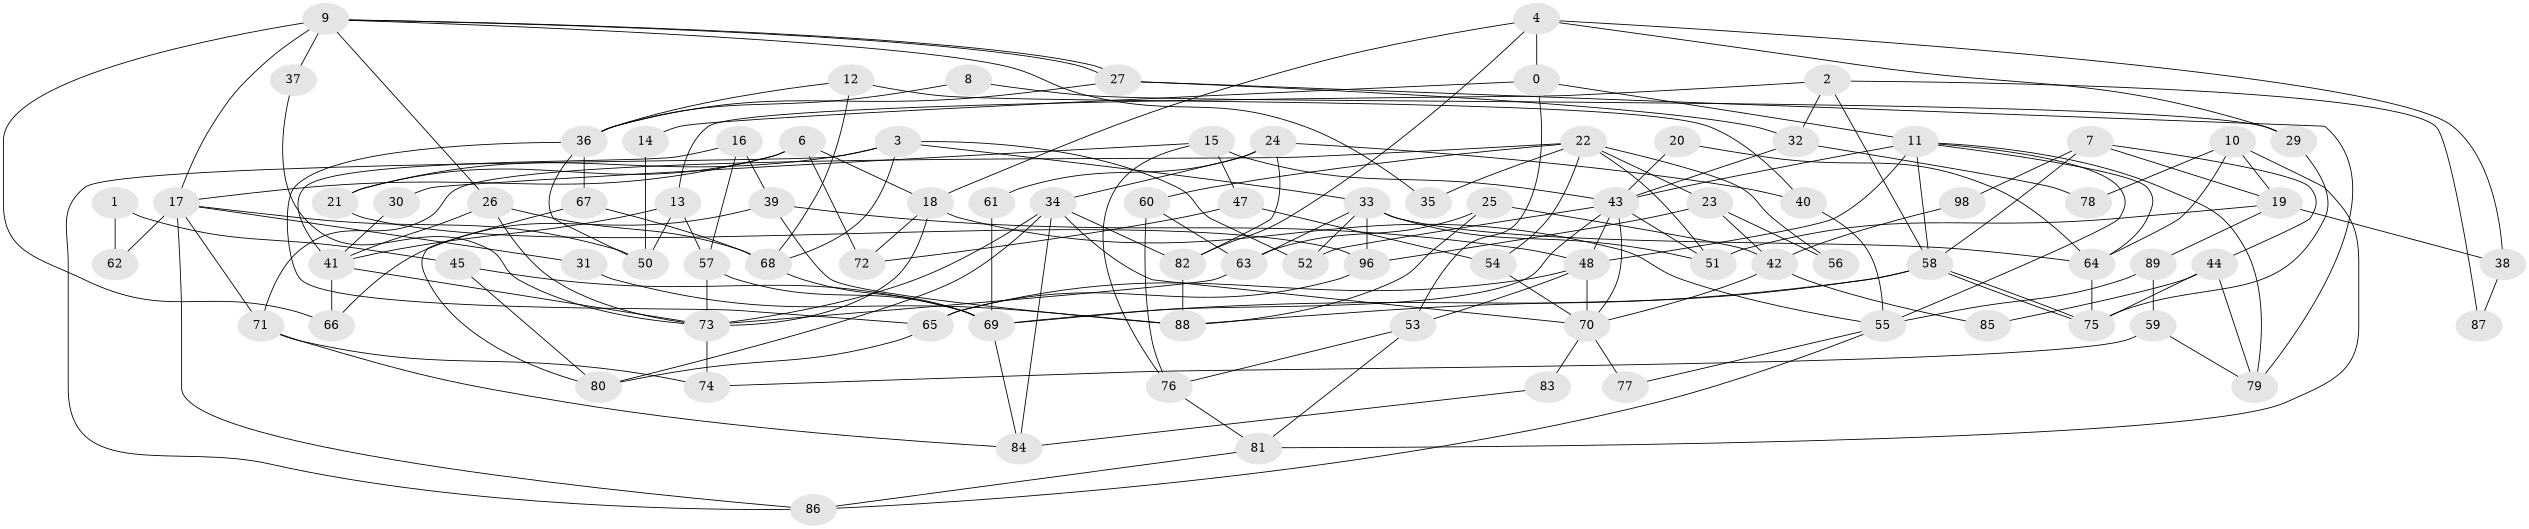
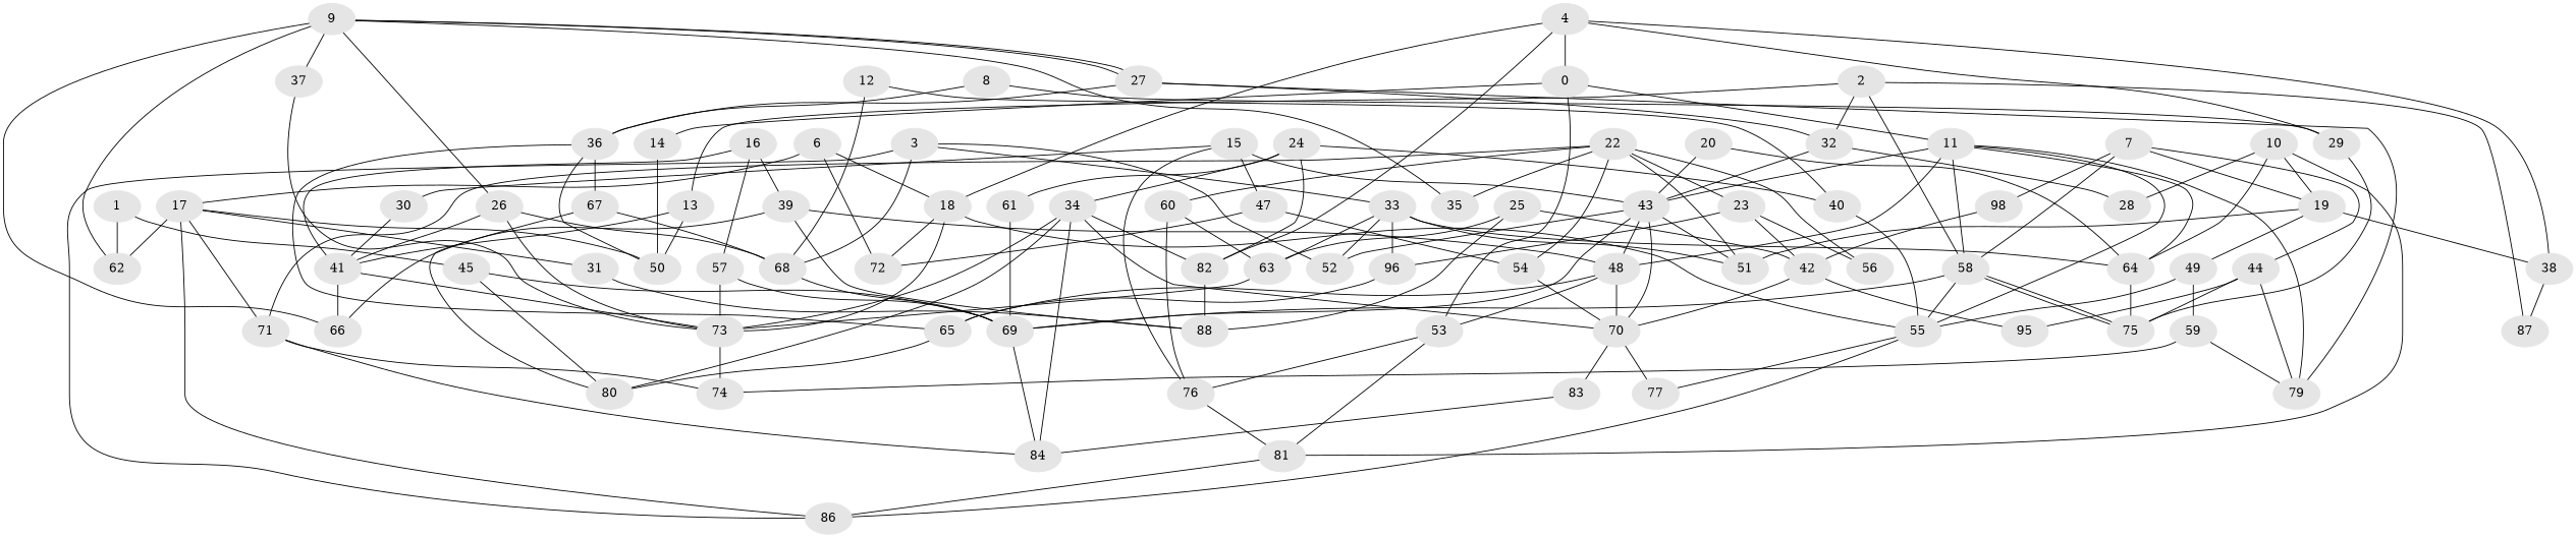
  graph {
    node [color=gray90 style=filled]
    1
    45
    62
    80
    69
    2
    13
    32
    58
    87
    41
    50
    57
-   78
+   78 [label=28]
    43
    88
    75
    3
-   21
    33
    52
    68
    86
    n24 [label=96]
    64
    51
    63
    n28 [label=0]
    4
    18
    29
    38
    82
    11
    14
    53
    55
    72
    73
    48
    79
    81
    76
    6
    17
    31
    71
    7
    19
    n50 [label=98]
    44
-   49 [label=89]
+   49
    42
-   85
+   85 [label=95]
    8
    36
    65
    67
    9
    26
    27
    35
    37
    66
    10
    70
    77
    12
    40
    15
    30
    47
    54
    16
    39
    84
    74
    59
    20
    22
    23
    56
    60
    24
    34
    61
    25
    83
    1 -- 45
    1 -- 62
    45 -- 80
    45 -- 69
    69 -- 84
    2 -- 13
    2 -- 32
    2 -- 58
    2 -- 87
    13 -- 41
    13 -- 50
-   13 -- 57
    32 -- 78
    32 -- 43
    58 -- 69
-   58 -- 88
+   58 -- 55
    58 -- 75
    58 -- 75
    41 -- 73
    41 -- 66
    57 -- 69
    57 -- 73
    43 -- 69
    43 -- 52
    43 -- 51
    43 -- 48
    43 -- 70
-   3 -- 21
    3 -- 33
    3 -- 52
    3 -- 68
    3 -- 86
-   21 -- n24
    33 -- 52
    33 -- n24
    33 -- 64
    33 -- 51
    33 -- 63
    68 -- 69
    n24 -- 65
    64 -- 75
    63 -- 73
    n28 -- 11
    n28 -- 14
    n28 -- 53
    4 -- n28
    4 -- 18
    4 -- 29
    4 -- 38
    4 -- 82
    18 -- 55
    18 -- 72
    18 -- 73
    29 -- 75
    38 -- 87
    82 -- 88
    11 -- 58
    11 -- 43
    11 -- 64
    11 -- 55
    11 -- 48
    11 -- 79
    14 -- 50
    53 -- 81
    53 -- 76
    55 -- 86
    55 -- 77
    73 -- 74
    48 -- 53
    48 -- 65
    48 -- 70
    81 -- 86
    76 -- 81
-   6 -- 21
    6 -- 18
    6 -- 72
    6 -- 17
    17 -- 62
    17 -- 50
    17 -- 86
    17 -- 31
    17 -- 71
    31 -- 88
    71 -- 84
    71 -- 74
    7 -- 58
    7 -- 19
    7 -- n50
    7 -- 44
    19 -- 51
    19 -- 38
    19 -- 49
    n50 -- 42
    44 -- 75
    44 -- 79
    44 -- 85
    49 -- 55
    49 -- 59
    42 -- 85
    42 -- 70
    8 -- 29
    8 -- 36
    36 -- 50
    36 -- 65
    36 -- 67
    65 -- 80
    67 -- 80
    67 -- 68
-   9 -- 17
+   9 -- 62
    9 -- 26
    9 -- 27
    9 -- 27
    9 -- 35
    9 -- 37
    9 -- 66
    26 -- 41
    26 -- 68
    26 -- 73
    27 -- 32
    27 -- 79
    27 -- 36
    37 -- 73
    10 -- 78
    10 -- 64
    10 -- 81
    10 -- 19
    70 -- 77
    70 -- 83
    12 -- 68
-   12 -- 36
    12 -- 40
    40 -- 55
    15 -- 43
    15 -- 76
    15 -- 30
    15 -- 47
    30 -- 41
    47 -- 72
    47 -- 54
    54 -- 70
    16 -- 41
    16 -- 57
    16 -- 39
    39 -- 88
    39 -- 48
    39 -- 66
    59 -- 79
    59 -- 74
    20 -- 43
    20 -- 64
    22 -- 51
    22 -- 71
    22 -- 35
    22 -- 54
    22 -- 23
    22 -- 56
    22 -- 60
    23 -- n24
    23 -- 42
    23 -- 56
    60 -- 63
    60 -- 76
    24 -- 82
    24 -- 40
    24 -- 34
    24 -- 61
    34 -- 80
    34 -- 82
    34 -- 73
    34 -- 70
    34 -- 84
    61 -- 69
    25 -- 88
    25 -- 63
    25 -- 42
    83 -- 84
  }
